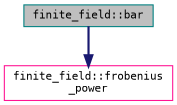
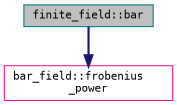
  digraph {
    rankdir=TB
    fontname="DejaVu Sans Mono"
    node [fontname="DejaVu Sans Mono" fontsize=10 shape=record style=filled]
    n1 [color=teal fillcolor=grey75 fontcolor=black height=0.2 label="finite_field::bar" width=0.4]
-   n2 [color=deeppink fillcolor=white height=0.2 label="finite_field::frobenius\l_power" width=0.4]
+   n2 [color=deeppink fillcolor=white height=0.2 label="bar_field::frobenius\l_power" width=0.4]
    n1 -> n2 [color=midnightblue fontname="DejaVu Sans Mono" fontsize=10 labelfontname=Helvetica labelfontsize=10 style=bold]
  }
